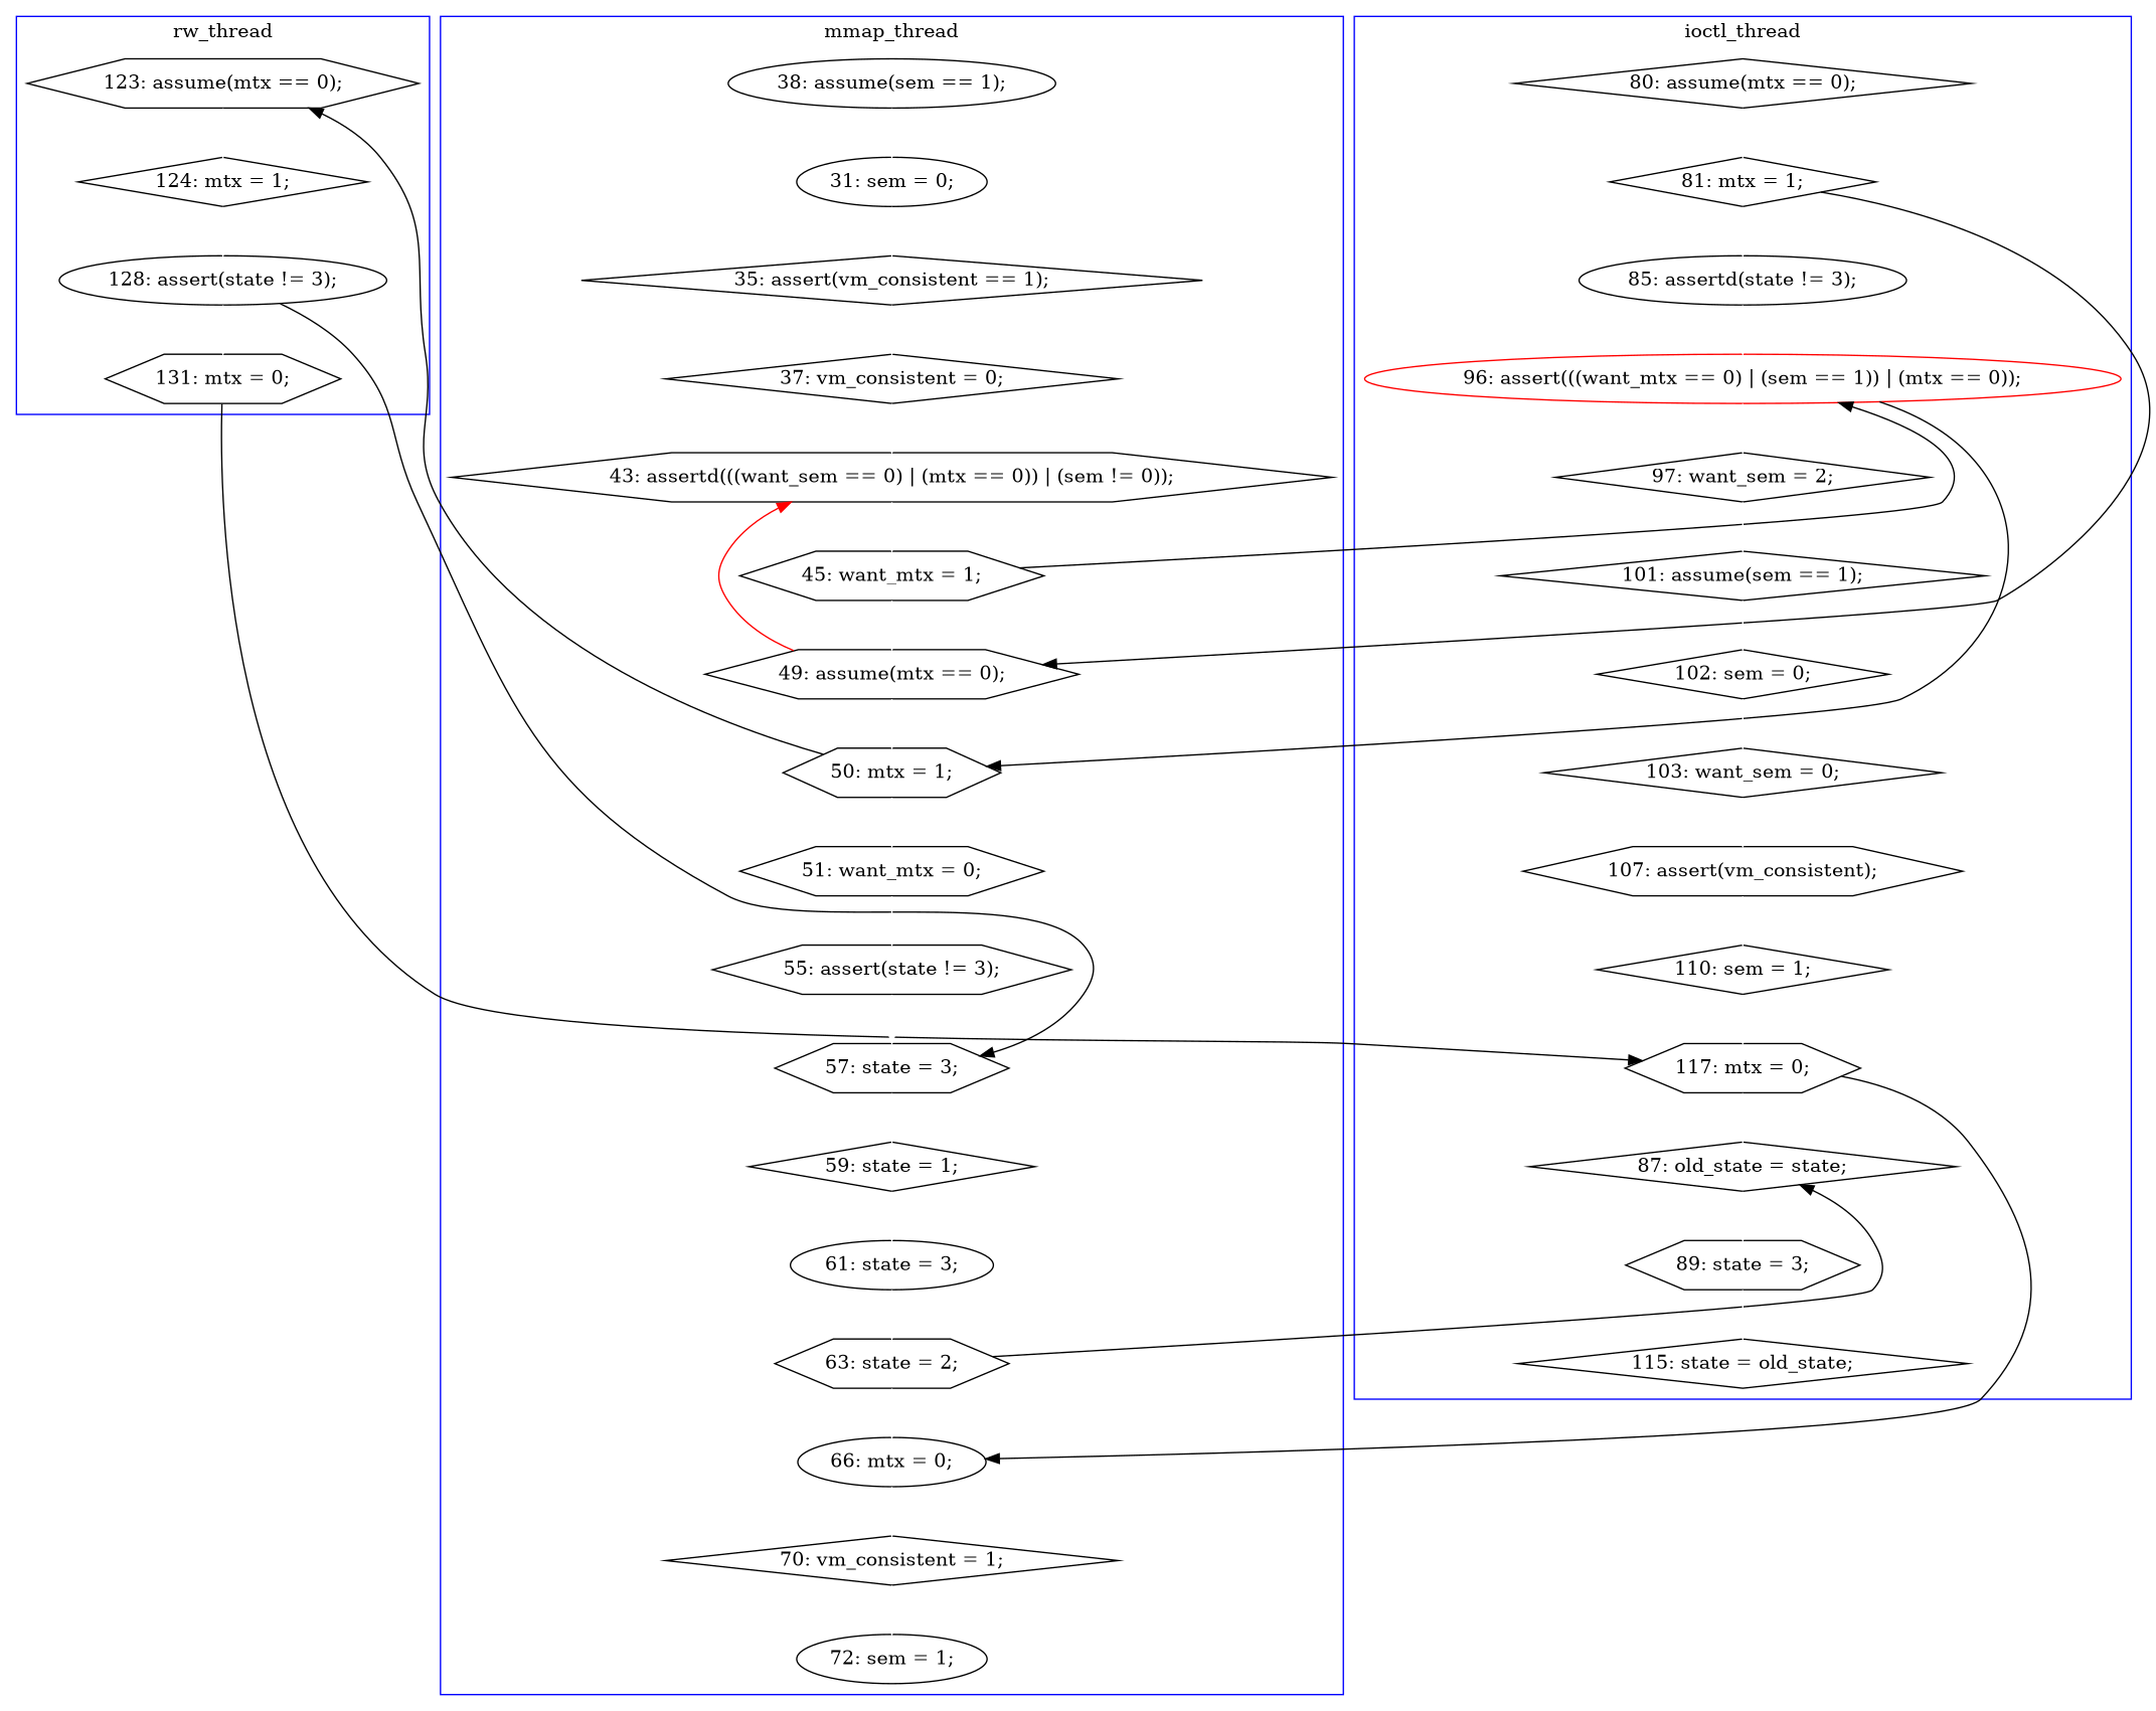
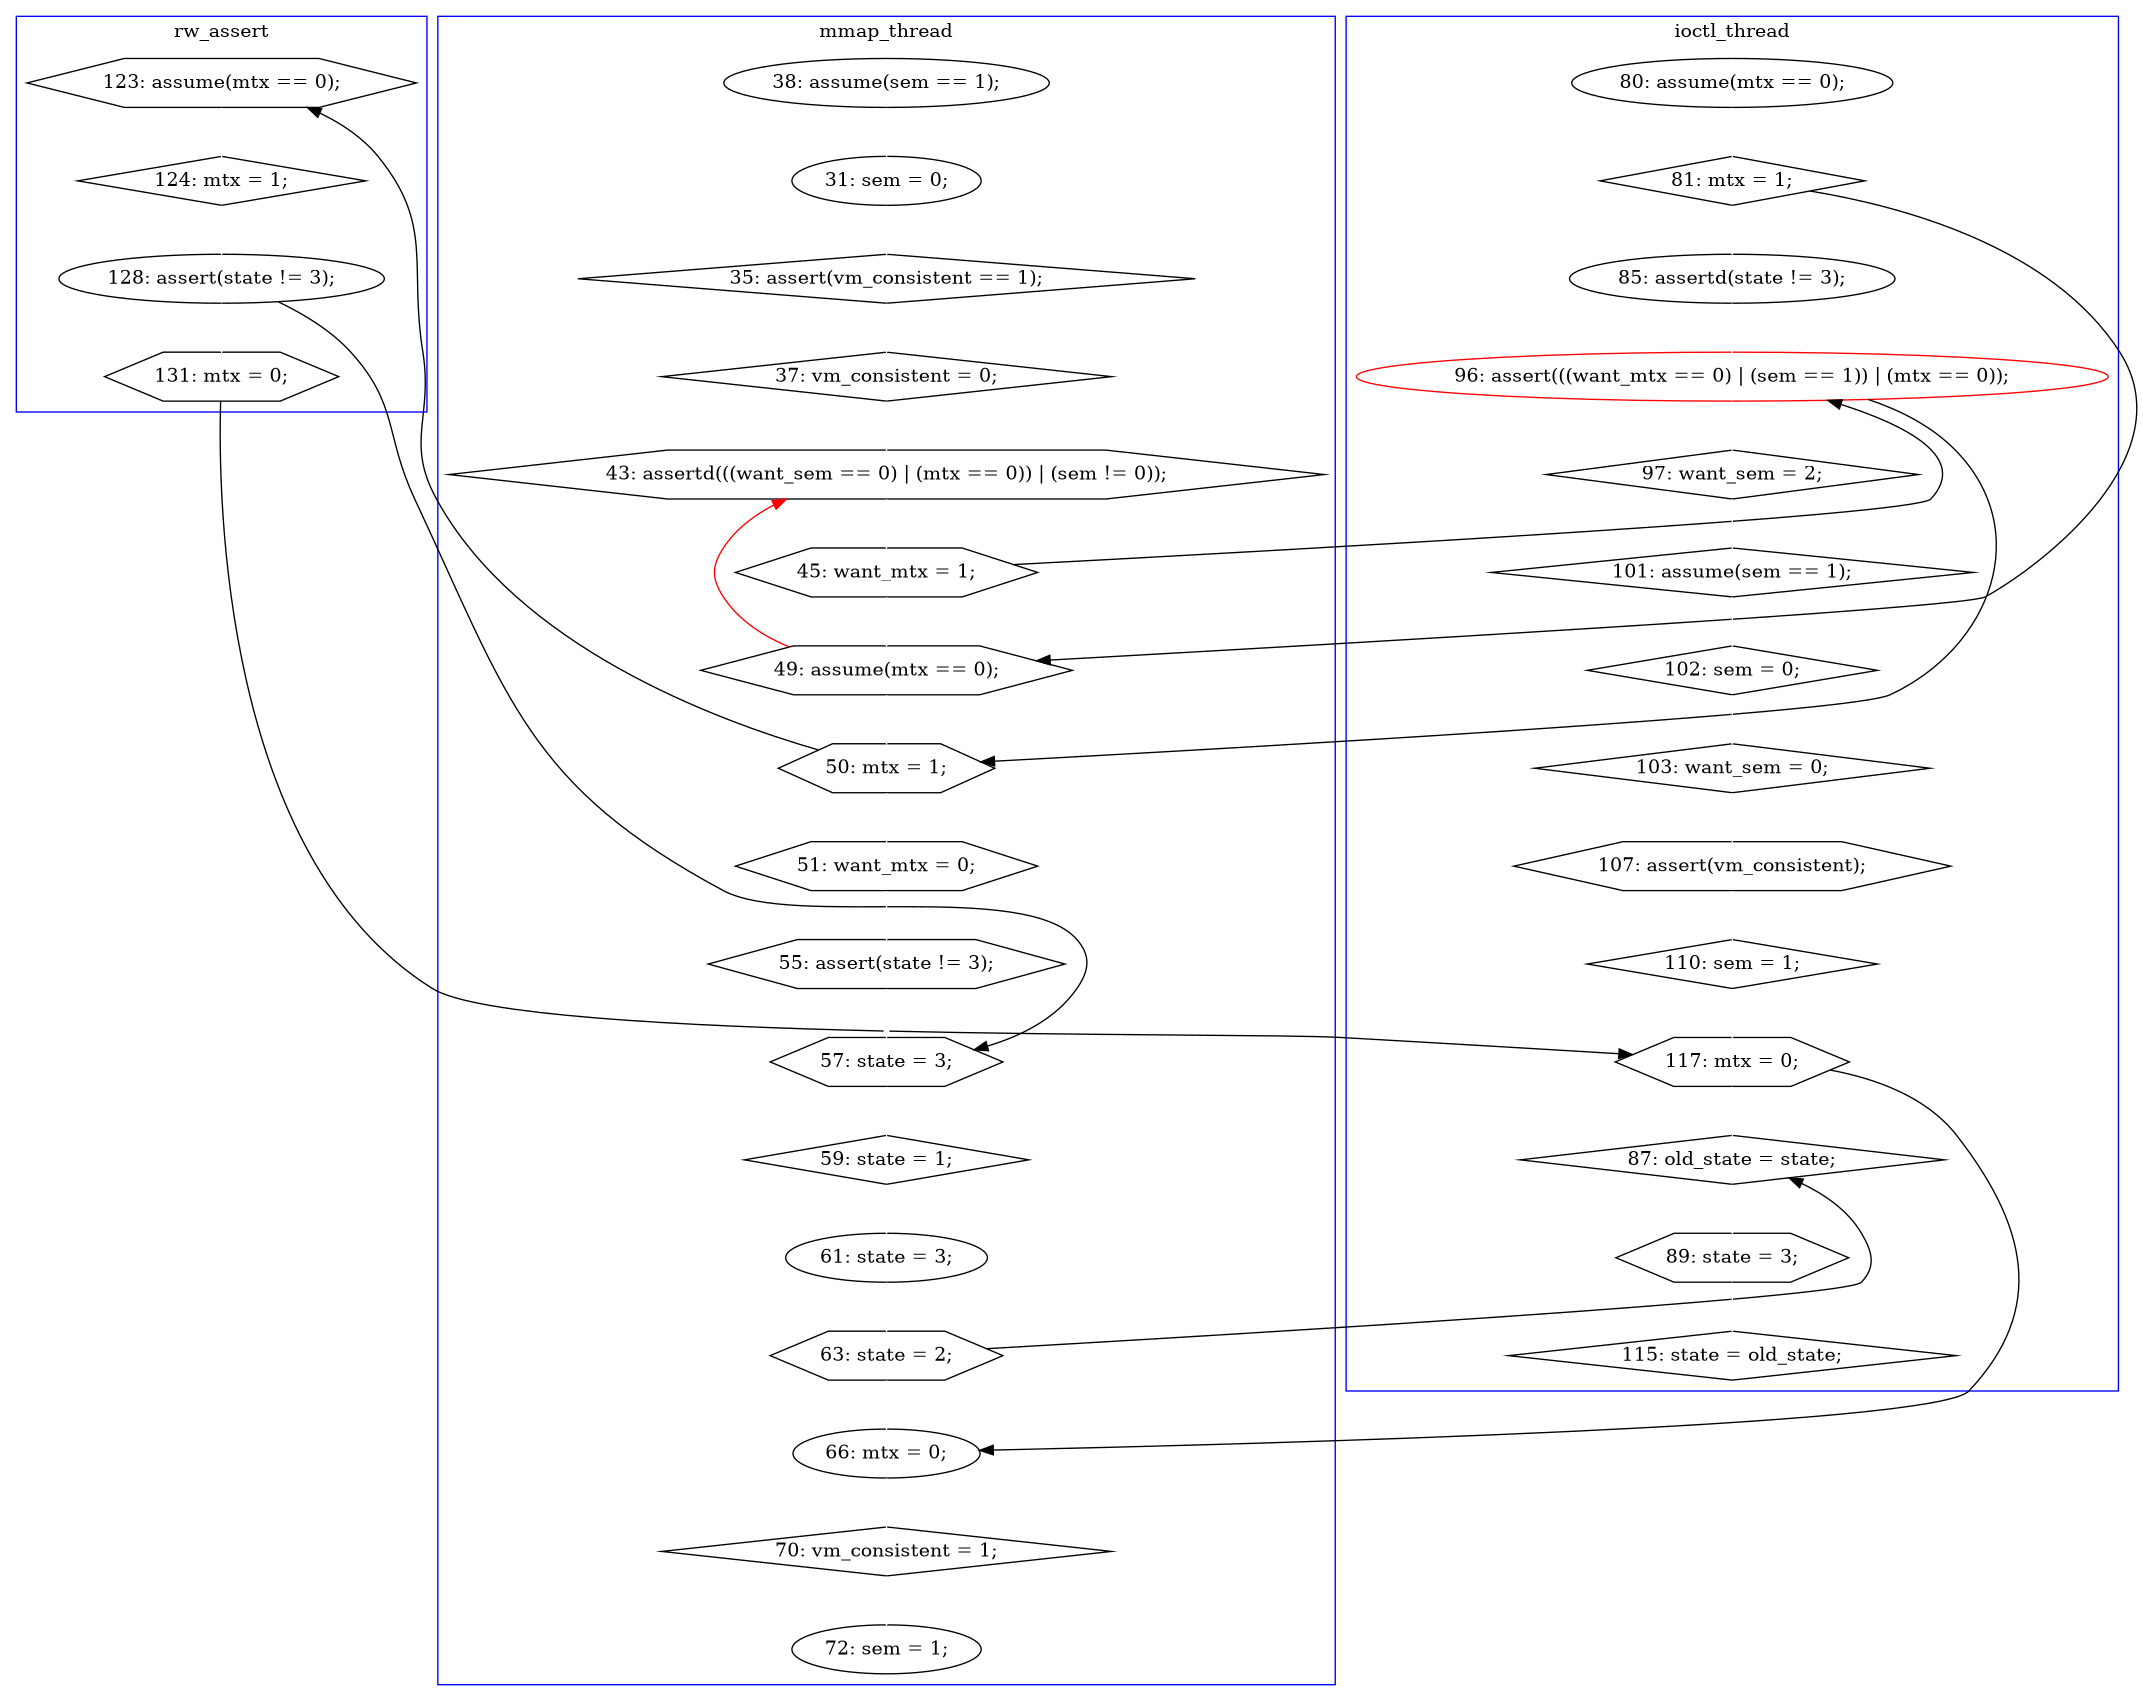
  digraph {
    node [shape=diamond]
    edge [color=white style=solid]
    n1 [label="123: assume(mtx == 0);" shape=hexagon]
    n2 [label="128: assert(state != 3);" shape=ellipse]
    n3 [label="131: mtx = 0;" shape=hexagon]
    n4 [label="124: mtx = 1;"]
    n5 [label="38: assume(sem == 1);" shape=ellipse]
    n6 [label="31: sem = 0;" shape=ellipse]
    n7 [label="63: state = 2;" shape=hexagon]
    n8 [label="66: mtx = 0;" shape=ellipse]
    n9 [label="61: state = 3;" shape=ellipse]
    n10 [label="50: mtx = 1;" shape=hexagon]
    n11 [label="49: assume(mtx == 0);" shape=hexagon]
    n12 [label="57: state = 3;" shape=hexagon]
    n13 [label="51: want_mtx = 0;" shape=hexagon]
    n14 [label="45: want_mtx = 1;" shape=hexagon]
    n15 [label="35: assert(vm_consistent == 1);"]
    n16 [label="37: vm_consistent = 0;"]
    n17 [label="55: assert(state != 3);" shape=hexagon]
    n18 [label="43: assertd(((want_sem == 0) | (mtx == 0)) | (sem != 0));" shape=hexagon]
    n19 [label="59: state = 1;"]
    n20 [label="70: vm_consistent = 1;"]
    n21 [label="72: sem = 1;" shape=ellipse]
    n22 [label="85: assertd(state != 3);" shape=ellipse]
    n23 [color=red label="96: assert(((want_mtx == 0) | (sem == 1)) | (mtx == 0));" shape=ellipse]
    n24 [label="81: mtx = 1;"]
-   n25 [label="80: assume(mtx == 0);"]
+   n25 [label="80: assume(mtx == 0);" shape=ellipse]
    n26 [label="117: mtx = 0;" shape=hexagon]
    n27 [label="101: assume(sem == 1);"]
    n28 [label="102: sem = 0;"]
    n29 [label="87: old_state = state;"]
    n30 [label="103: want_sem = 0;"]
    n31 [label="89: state = 3;" shape=hexagon]
    n32 [label="107: assert(vm_consistent);" shape=hexagon]
    n33 [label="110: sem = 1;"]
    n34 [label="97: want_sem = 2;"]
    n35 [label="115: state = old_state;"]
    subgraph cluster_1 {
      color=blue
-     label=rw_thread
+     label=rw_assert
      n1
      n2
      n3
      n4
    }
    subgraph cluster_2 {
      color=blue
      label=mmap_thread
      n5
      n6
      n7
      n8
      n9
      n10
      n11
      n12
      n13
      n14
      n15
      n16
      n17
      n18
      n19
      n20
      n21
    }
    subgraph cluster_3 {
      color=blue
      label=ioctl_thread
      n22
      n23
      n24
      n25
      n26
      n27
      n28
      n29
      n30
      n31
      n32
      n33
      n34
      n35
    }
    n1 -> n4
    n2 -> n3
    n2 -> n12 [color=black constraint=false]
    n3 -> n26 [color=black constraint=false]
    n4 -> n2
    n5 -> n6
    n6 -> n15
    n7 -> n8
    n7 -> n29 [color=black constraint=false]
    n8 -> n20
    n9 -> n7
    n10 -> n1 [color=black constraint=false]
    n10 -> n13
    n11 -> n10
    n11 -> n18 [color=red constraint=false]
    n12 -> n19
    n13 -> n17
    n14 -> n11
    n14 -> n23 [color=black constraint=false]
    n15 -> n16
    n16 -> n18
    n17 -> n12
    n18 -> n14
    n19 -> n9
    n20 -> n21
    n22 -> n23
    n23 -> n10 [color=black constraint=false]
    n23 -> n34
    n24 -> n11 [color=black constraint=false]
    n24 -> n22
    n25 -> n24
    n26 -> n8 [color=black constraint=false]
    n26 -> n29
    n27 -> n28
    n28 -> n30
    n29 -> n31
    n30 -> n32
    n31 -> n35
    n32 -> n33
    n33 -> n26
    n34 -> n27
  }
